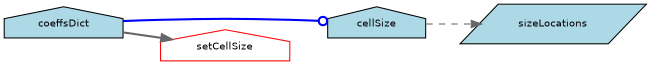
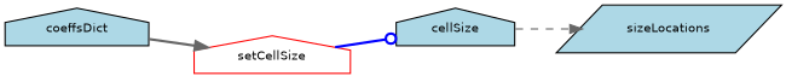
  digraph {
    fontname="DejaVu Sans"
    rankdir=LR
    node [color=black fillcolor=lightblue fontname="DejaVu Sans" fontsize=10 shape=house style=filled]
    edge [arrowhead=normal color=gray40 fontname="DejaVu Sans" fontsize=10 labelfontname=Helvetica labelfontsize=10 style=bold]
    n1 [fontcolor=black height=0.2 label=coeffsDict width=0.4]
    n2 [height=0.2 label=cellSize width=0.4]
    n3 [color=red fillcolor=white height=0.2 label=setCellSize width=0.4]
    n4 [height=0.2 label=sizeLocations shape=parallelogram width=0.4]
-   n1 -> n2 [arrowhead=odot color=blue]
+   n3 -> n2 [arrowhead=odot color=blue]
    n1 -> n3
    n2 -> n4 [style=dashed]
  }
